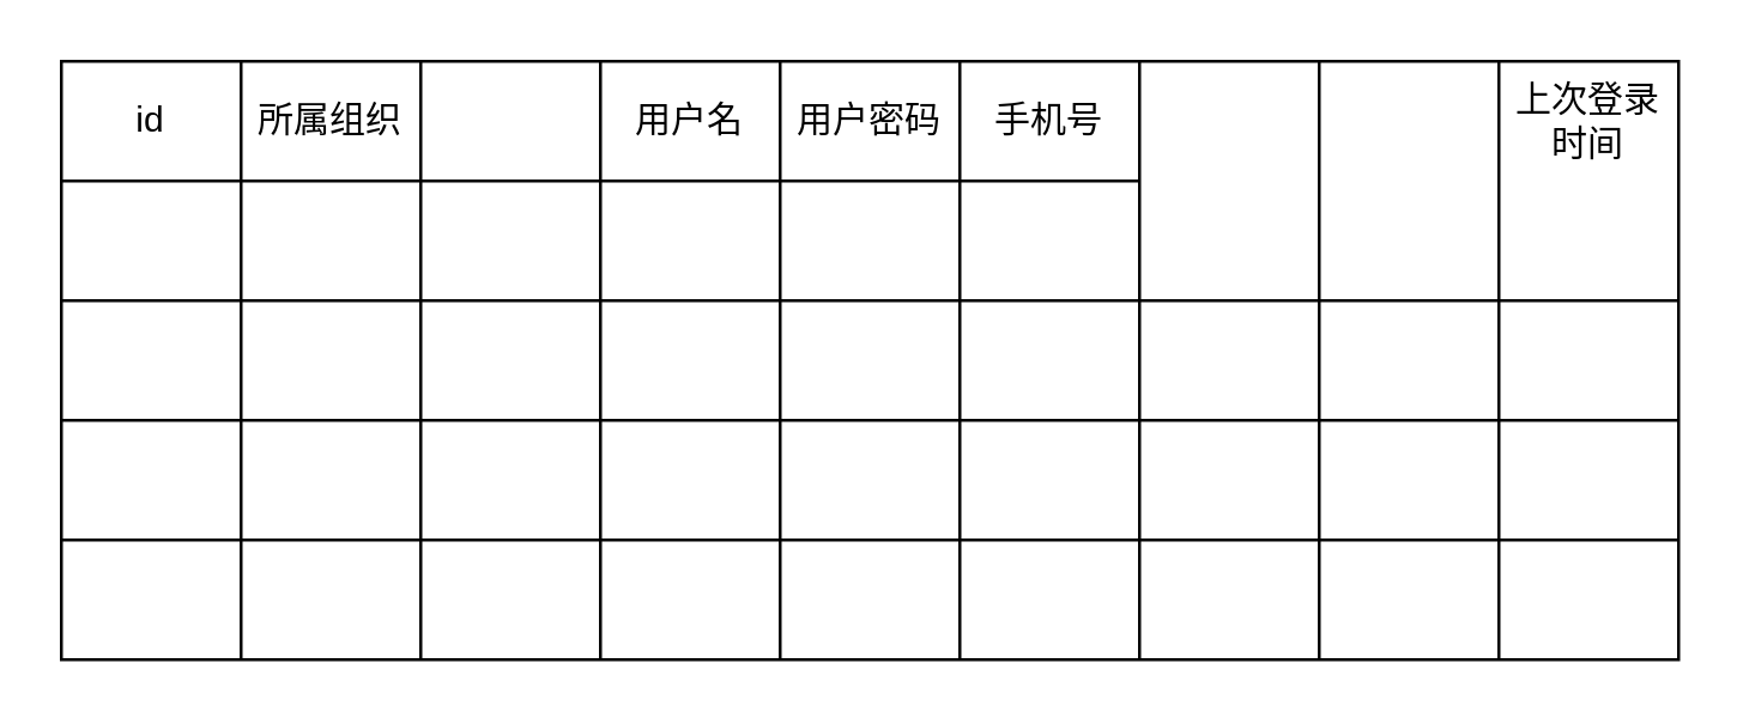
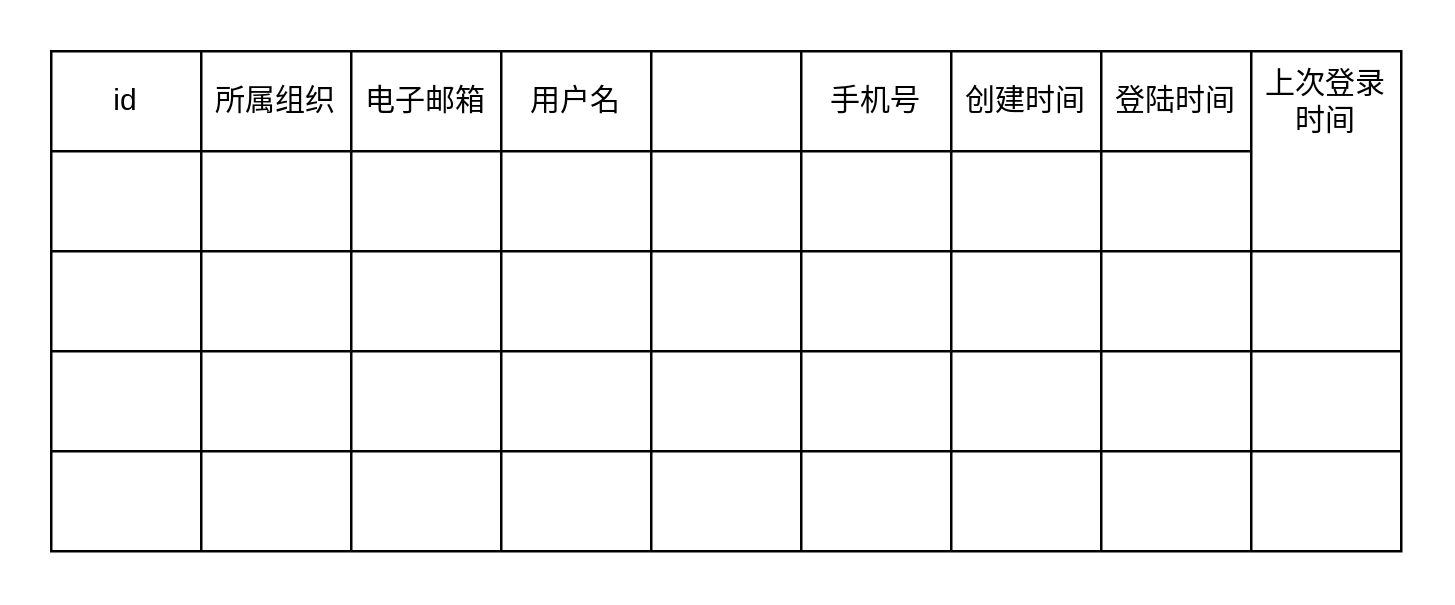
  <mxCell id="0" />
  <mxCell id="1" parent="0" />
  <mxCell id="2" value="" style="shape=table;html=1;whiteSpace=wrap;startSize=0;container=1;collapsible=0;childLayout=tableLayout;" parent="1" vertex="1"><mxGeometry x="20" y="20" width="540" height="200" as="geometry" /></mxCell>
  <mxCell id="3" value="" style="shape=partialRectangle;html=1;whiteSpace=wrap;collapsible=0;dropTarget=0;pointerEvents=0;fillColor=none;top=0;left=0;bottom=0;right=0;points=[[0,0.5],[1,0.5]];portConstraint=eastwest;" parent="2" vertex="1"><mxGeometry width="540" height="40" as="geometry" /></mxCell>
  <mxCell id="4" value="id" style="shape=partialRectangle;html=1;whiteSpace=wrap;connectable=0;overflow=hidden;fillColor=none;top=0;left=0;bottom=0;right=0;" parent="3" vertex="1"><mxGeometry width="60" height="40" as="geometry" /></mxCell>
  <mxCell id="5" value="所属组织" style="shape=partialRectangle;html=1;whiteSpace=wrap;connectable=0;overflow=hidden;fillColor=none;top=0;left=0;bottom=0;right=0;" parent="3" vertex="1"><mxGeometry x="60" width="60" height="40" as="geometry" /></mxCell>
+ <mxCell id="6" value="&lt;span&gt;电子邮箱&lt;/span&gt;" style="shape=partialRectangle;html=1;whiteSpace=wrap;connectable=0;overflow=hidden;fillColor=none;top=0;left=0;bottom=0;right=0;" parent="3" vertex="1"><mxGeometry x="120" width="60" height="40" as="geometry" /></mxCell>
  <mxCell id="7" value="用户名" style="shape=partialRectangle;html=1;whiteSpace=wrap;connectable=0;overflow=hidden;fillColor=none;top=0;left=0;bottom=0;right=0;" parent="3" vertex="1"><mxGeometry x="180" width="60" height="40" as="geometry" /></mxCell>
- <mxCell id="8" value="用户密码" style="shape=partialRectangle;html=1;whiteSpace=wrap;connectable=0;overflow=hidden;fillColor=none;top=0;left=0;bottom=0;right=0;" parent="3" vertex="1"><mxGeometry x="240" width="60" height="40" as="geometry" /></mxCell>
  <mxCell id="9" value="手机号" style="shape=partialRectangle;html=1;whiteSpace=wrap;connectable=0;overflow=hidden;fillColor=none;top=0;left=0;bottom=0;right=0;" parent="3" vertex="1"><mxGeometry x="300" width="60" height="40" as="geometry" /></mxCell>
+ <mxCell id="10" value="&lt;span&gt;创建时间&lt;/span&gt;" style="shape=partialRectangle;html=1;whiteSpace=wrap;connectable=0;overflow=hidden;fillColor=none;top=0;left=0;bottom=0;right=0;" parent="3" vertex="1"><mxGeometry x="360" width="60" height="40" as="geometry" /></mxCell>
+ <mxCell id="11" value="登陆时间" style="shape=partialRectangle;html=1;whiteSpace=wrap;connectable=0;overflow=hidden;fillColor=none;top=0;left=0;bottom=0;right=0;" parent="3" vertex="1"><mxGeometry x="420" width="60" height="40" as="geometry" /></mxCell>
  <mxCell id="12" value="上次登录时间" style="shape=partialRectangle;html=1;whiteSpace=wrap;connectable=0;overflow=hidden;fillColor=none;top=0;left=0;bottom=0;right=0;" parent="3" vertex="1"><mxGeometry x="480" width="60" height="40" as="geometry" /></mxCell>
  <mxCell id="13" value="" style="shape=partialRectangle;html=1;whiteSpace=wrap;collapsible=0;dropTarget=0;pointerEvents=0;fillColor=none;top=0;left=0;bottom=0;right=0;points=[[0,0.5],[1,0.5]];portConstraint=eastwest;" parent="2" vertex="1"><mxGeometry y="40" width="540" height="40" as="geometry" /></mxCell>
  <mxCell id="14" value="" style="shape=partialRectangle;html=1;whiteSpace=wrap;connectable=0;overflow=hidden;fillColor=none;top=0;left=0;bottom=0;right=0;" parent="13" vertex="1"><mxGeometry width="60" height="40" as="geometry" /></mxCell>
  <mxCell id="15" value="" style="shape=partialRectangle;html=1;whiteSpace=wrap;connectable=0;overflow=hidden;fillColor=none;top=0;left=0;bottom=0;right=0;" parent="13" vertex="1"><mxGeometry x="60" width="60" height="40" as="geometry" /></mxCell>
  <mxCell id="16" value="" style="shape=partialRectangle;html=1;whiteSpace=wrap;connectable=0;overflow=hidden;fillColor=none;top=0;left=0;bottom=0;right=0;" parent="13" vertex="1"><mxGeometry x="120" width="60" height="40" as="geometry" /></mxCell>
  <mxCell id="17" value="" style="shape=partialRectangle;html=1;whiteSpace=wrap;connectable=0;overflow=hidden;fillColor=none;top=0;left=0;bottom=0;right=0;" parent="13" vertex="1"><mxGeometry x="180" width="60" height="40" as="geometry" /></mxCell>
  <mxCell id="18" value="" style="shape=partialRectangle;html=1;whiteSpace=wrap;connectable=0;overflow=hidden;fillColor=none;top=0;left=0;bottom=0;right=0;" parent="13" vertex="1"><mxGeometry x="240" width="60" height="40" as="geometry" /></mxCell>
  <mxCell id="19" value="" style="shape=partialRectangle;html=1;whiteSpace=wrap;connectable=0;overflow=hidden;fillColor=none;top=0;left=0;bottom=0;right=0;" parent="13" vertex="1"><mxGeometry x="300" width="60" height="40" as="geometry" /></mxCell>
  <mxCell id="20" value="" style="shape=partialRectangle;html=1;whiteSpace=wrap;connectable=0;overflow=hidden;fillColor=none;top=0;left=0;bottom=0;right=0;" parent="13" vertex="1"><mxGeometry x="360" width="60" height="40" as="geometry" /></mxCell>
  <mxCell id="21" style="shape=partialRectangle;html=1;whiteSpace=wrap;connectable=0;overflow=hidden;fillColor=none;top=0;left=0;bottom=0;right=0;" parent="13" vertex="1"><mxGeometry x="420" width="60" height="40" as="geometry" /></mxCell>
  <mxCell id="22" style="shape=partialRectangle;html=1;whiteSpace=wrap;connectable=0;overflow=hidden;fillColor=none;top=0;left=0;bottom=0;right=0;" parent="13" vertex="1"><mxGeometry x="480" width="60" height="40" as="geometry" /></mxCell>
  <mxCell id="23" value="" style="shape=partialRectangle;html=1;whiteSpace=wrap;collapsible=0;dropTarget=0;pointerEvents=0;fillColor=none;top=0;left=0;bottom=0;right=0;points=[[0,0.5],[1,0.5]];portConstraint=eastwest;" parent="2" vertex="1"><mxGeometry y="80" width="540" height="40" as="geometry" /></mxCell>
  <mxCell id="24" value="" style="shape=partialRectangle;html=1;whiteSpace=wrap;connectable=0;overflow=hidden;fillColor=none;top=0;left=0;bottom=0;right=0;" parent="23" vertex="1"><mxGeometry width="60" height="40" as="geometry" /></mxCell>
  <mxCell id="25" value="" style="shape=partialRectangle;html=1;whiteSpace=wrap;connectable=0;overflow=hidden;fillColor=none;top=0;left=0;bottom=0;right=0;" parent="23" vertex="1"><mxGeometry x="60" width="60" height="40" as="geometry" /></mxCell>
  <mxCell id="26" value="" style="shape=partialRectangle;html=1;whiteSpace=wrap;connectable=0;overflow=hidden;fillColor=none;top=0;left=0;bottom=0;right=0;" parent="23" vertex="1"><mxGeometry x="120" width="60" height="40" as="geometry" /></mxCell>
  <mxCell id="27" value="" style="shape=partialRectangle;html=1;whiteSpace=wrap;connectable=0;overflow=hidden;fillColor=none;top=0;left=0;bottom=0;right=0;" parent="23" vertex="1"><mxGeometry x="180" width="60" height="40" as="geometry" /></mxCell>
  <mxCell id="28" value="" style="shape=partialRectangle;html=1;whiteSpace=wrap;connectable=0;overflow=hidden;fillColor=none;top=0;left=0;bottom=0;right=0;" parent="23" vertex="1"><mxGeometry x="240" width="60" height="40" as="geometry" /></mxCell>
  <mxCell id="29" value="" style="shape=partialRectangle;html=1;whiteSpace=wrap;connectable=0;overflow=hidden;fillColor=none;top=0;left=0;bottom=0;right=0;" parent="23" vertex="1"><mxGeometry x="300" width="60" height="40" as="geometry" /></mxCell>
  <mxCell id="30" value="" style="shape=partialRectangle;html=1;whiteSpace=wrap;connectable=0;overflow=hidden;fillColor=none;top=0;left=0;bottom=0;right=0;" parent="23" vertex="1"><mxGeometry x="360" width="60" height="40" as="geometry" /></mxCell>
  <mxCell id="31" style="shape=partialRectangle;html=1;whiteSpace=wrap;connectable=0;overflow=hidden;fillColor=none;top=0;left=0;bottom=0;right=0;" parent="23" vertex="1"><mxGeometry x="420" width="60" height="40" as="geometry" /></mxCell>
  <mxCell id="32" style="shape=partialRectangle;html=1;whiteSpace=wrap;connectable=0;overflow=hidden;fillColor=none;top=0;left=0;bottom=0;right=0;" parent="23" vertex="1"><mxGeometry x="480" width="60" height="40" as="geometry" /></mxCell>
  <mxCell id="33" value="" style="shape=partialRectangle;html=1;whiteSpace=wrap;collapsible=0;dropTarget=0;pointerEvents=0;fillColor=none;top=0;left=0;bottom=0;right=0;points=[[0,0.5],[1,0.5]];portConstraint=eastwest;" parent="2" vertex="1"><mxGeometry y="120" width="540" height="40" as="geometry" /></mxCell>
  <mxCell id="34" value="" style="shape=partialRectangle;html=1;whiteSpace=wrap;connectable=0;overflow=hidden;fillColor=none;top=0;left=0;bottom=0;right=0;" parent="33" vertex="1"><mxGeometry width="60" height="40" as="geometry" /></mxCell>
  <mxCell id="35" value="" style="shape=partialRectangle;html=1;whiteSpace=wrap;connectable=0;overflow=hidden;fillColor=none;top=0;left=0;bottom=0;right=0;" parent="33" vertex="1"><mxGeometry x="60" width="60" height="40" as="geometry" /></mxCell>
  <mxCell id="36" value="" style="shape=partialRectangle;html=1;whiteSpace=wrap;connectable=0;overflow=hidden;fillColor=none;top=0;left=0;bottom=0;right=0;" parent="33" vertex="1"><mxGeometry x="120" width="60" height="40" as="geometry" /></mxCell>
  <mxCell id="37" value="" style="shape=partialRectangle;html=1;whiteSpace=wrap;connectable=0;overflow=hidden;fillColor=none;top=0;left=0;bottom=0;right=0;" parent="33" vertex="1"><mxGeometry x="180" width="60" height="40" as="geometry" /></mxCell>
  <mxCell id="38" value="" style="shape=partialRectangle;html=1;whiteSpace=wrap;connectable=0;overflow=hidden;fillColor=none;top=0;left=0;bottom=0;right=0;" parent="33" vertex="1"><mxGeometry x="240" width="60" height="40" as="geometry" /></mxCell>
  <mxCell id="39" value="" style="shape=partialRectangle;html=1;whiteSpace=wrap;connectable=0;overflow=hidden;fillColor=none;top=0;left=0;bottom=0;right=0;" parent="33" vertex="1"><mxGeometry x="300" width="60" height="40" as="geometry" /></mxCell>
  <mxCell id="40" value="" style="shape=partialRectangle;html=1;whiteSpace=wrap;connectable=0;overflow=hidden;fillColor=none;top=0;left=0;bottom=0;right=0;" parent="33" vertex="1"><mxGeometry x="360" width="60" height="40" as="geometry" /></mxCell>
  <mxCell id="41" style="shape=partialRectangle;html=1;whiteSpace=wrap;connectable=0;overflow=hidden;fillColor=none;top=0;left=0;bottom=0;right=0;" parent="33" vertex="1"><mxGeometry x="420" width="60" height="40" as="geometry" /></mxCell>
  <mxCell id="42" style="shape=partialRectangle;html=1;whiteSpace=wrap;connectable=0;overflow=hidden;fillColor=none;top=0;left=0;bottom=0;right=0;" parent="33" vertex="1"><mxGeometry x="480" width="60" height="40" as="geometry" /></mxCell>
  <mxCell id="43" value="" style="shape=partialRectangle;html=1;whiteSpace=wrap;collapsible=0;dropTarget=0;pointerEvents=0;fillColor=none;top=0;left=0;bottom=0;right=0;points=[[0,0.5],[1,0.5]];portConstraint=eastwest;" parent="2" vertex="1"><mxGeometry y="160" width="540" height="40" as="geometry" /></mxCell>
  <mxCell id="44" value="" style="shape=partialRectangle;html=1;whiteSpace=wrap;connectable=0;overflow=hidden;fillColor=none;top=0;left=0;bottom=0;right=0;" parent="43" vertex="1"><mxGeometry width="60" height="40" as="geometry" /></mxCell>
  <mxCell id="45" value="" style="shape=partialRectangle;html=1;whiteSpace=wrap;connectable=0;overflow=hidden;fillColor=none;top=0;left=0;bottom=0;right=0;" parent="43" vertex="1"><mxGeometry x="60" width="60" height="40" as="geometry" /></mxCell>
  <mxCell id="46" value="" style="shape=partialRectangle;html=1;whiteSpace=wrap;connectable=0;overflow=hidden;fillColor=none;top=0;left=0;bottom=0;right=0;" parent="43" vertex="1"><mxGeometry x="120" width="60" height="40" as="geometry" /></mxCell>
  <mxCell id="47" value="" style="shape=partialRectangle;html=1;whiteSpace=wrap;connectable=0;overflow=hidden;fillColor=none;top=0;left=0;bottom=0;right=0;" parent="43" vertex="1"><mxGeometry x="180" width="60" height="40" as="geometry" /></mxCell>
  <mxCell id="48" value="" style="shape=partialRectangle;html=1;whiteSpace=wrap;connectable=0;overflow=hidden;fillColor=none;top=0;left=0;bottom=0;right=0;" parent="43" vertex="1"><mxGeometry x="240" width="60" height="40" as="geometry" /></mxCell>
  <mxCell id="49" value="" style="shape=partialRectangle;html=1;whiteSpace=wrap;connectable=0;overflow=hidden;fillColor=none;top=0;left=0;bottom=0;right=0;" parent="43" vertex="1"><mxGeometry x="300" width="60" height="40" as="geometry" /></mxCell>
  <mxCell id="50" value="" style="shape=partialRectangle;html=1;whiteSpace=wrap;connectable=0;overflow=hidden;fillColor=none;top=0;left=0;bottom=0;right=0;" parent="43" vertex="1"><mxGeometry x="360" width="60" height="40" as="geometry" /></mxCell>
  <mxCell id="51" style="shape=partialRectangle;html=1;whiteSpace=wrap;connectable=0;overflow=hidden;fillColor=none;top=0;left=0;bottom=0;right=0;" parent="43" vertex="1"><mxGeometry x="420" width="60" height="40" as="geometry" /></mxCell>
  <mxCell id="52" style="shape=partialRectangle;html=1;whiteSpace=wrap;connectable=0;overflow=hidden;fillColor=none;top=0;left=0;bottom=0;right=0;" parent="43" vertex="1"><mxGeometry x="480" width="60" height="40" as="geometry" /></mxCell>
